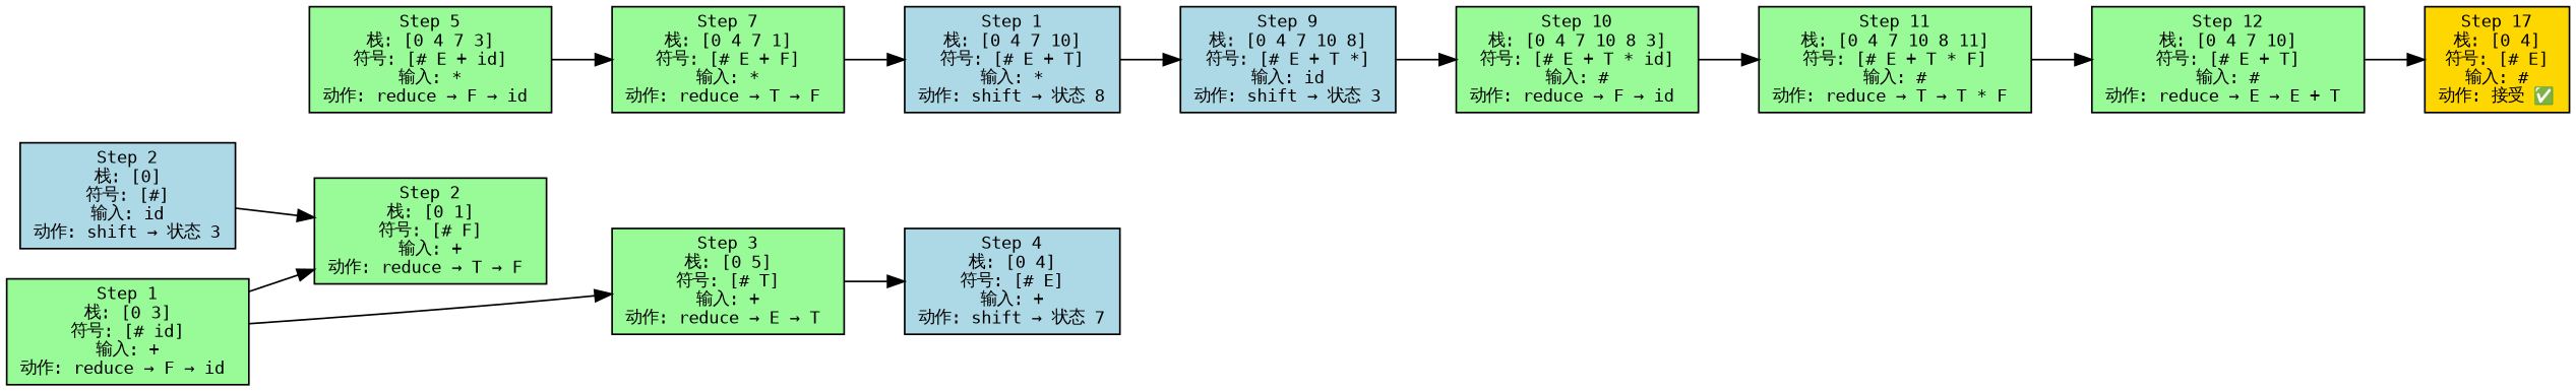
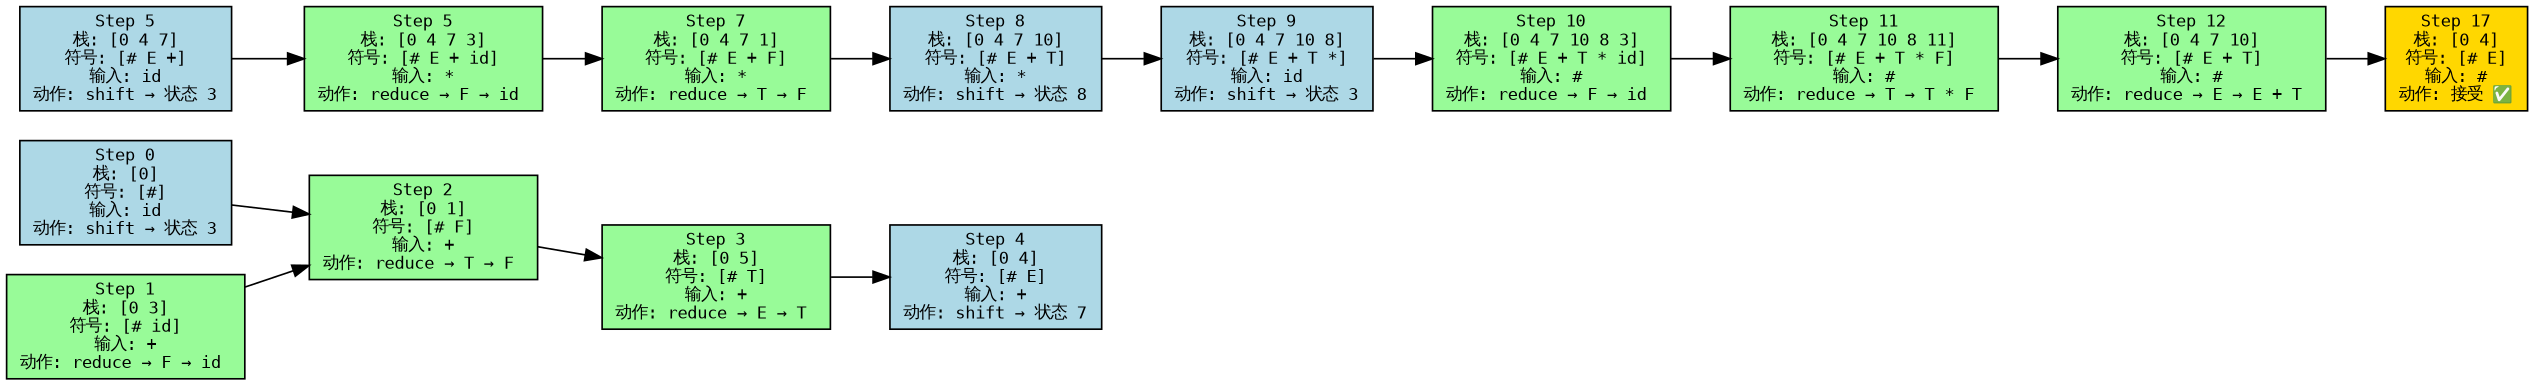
  digraph {
    rankdir=LR
    node [fillcolor=palegreen fontname=monospace fontsize=10 shape=box style=filled]
    edge [fontname=monospace]
-   n1 [fillcolor=lightblue label="Step 2\n栈: [0]\n符号: [#]\n输入: id\n动作: shift → 状态 3"]
+   n1 [fillcolor=lightblue label="Step 0\n栈: [0]\n符号: [#]\n输入: id\n动作: shift → 状态 3"]
    n2 [label="Step 2\n栈: [0 1]\n符号: [# F]\n输入: +\n动作: reduce → T → F "]
    n3 [label="Step 1\n栈: [0 3]\n符号: [# id]\n输入: +\n动作: reduce → F → id "]
    n4 [label="Step 3\n栈: [0 5]\n符号: [# T]\n输入: +\n动作: reduce → E → T "]
    n5 [fillcolor=lightblue label="Step 4\n栈: [0 4]\n符号: [# E]\n输入: +\n动作: shift → 状态 7"]
+   n6 [fillcolor=lightblue label="Step 5\n栈: [0 4 7]\n符号: [# E +]\n输入: id\n动作: shift → 状态 3"]
    n7 [label="Step 5\n栈: [0 4 7 3]\n符号: [# E + id]\n输入: *\n动作: reduce → F → id "]
    n8 [label="Step 7\n栈: [0 4 7 1]\n符号: [# E + F]\n输入: *\n动作: reduce → T → F "]
-   n9 [fillcolor=lightblue label="Step 1\n栈: [0 4 7 10]\n符号: [# E + T]\n输入: *\n动作: shift → 状态 8"]
+   n9 [fillcolor=lightblue label="Step 8\n栈: [0 4 7 10]\n符号: [# E + T]\n输入: *\n动作: shift → 状态 8"]
    n10 [fillcolor=lightblue label="Step 9\n栈: [0 4 7 10 8]\n符号: [# E + T *]\n输入: id\n动作: shift → 状态 3"]
    n11 [label="Step 10\n栈: [0 4 7 10 8 3]\n符号: [# E + T * id]\n输入: #\n动作: reduce → F → id "]
    n12 [label="Step 11\n栈: [0 4 7 10 8 11]\n符号: [# E + T * F]\n输入: #\n动作: reduce → T → T * F "]
    n13 [label="Step 12\n栈: [0 4 7 10]\n符号: [# E + T]\n输入: #\n动作: reduce → E → E + T "]
    n14 [fillcolor=gold label="Step 17\n栈: [0 4]\n符号: [# E]\n输入: #\n动作: 接受 ✅"]
    n1 -> n2
-   n3 -> n4
+   n2 -> n4
    n3 -> n2
    n4 -> n5
+   n6 -> n7
    n7 -> n8
    n8 -> n9
    n9 -> n10
    n10 -> n11
    n11 -> n12
    n12 -> n13
    n13 -> n14
  }
